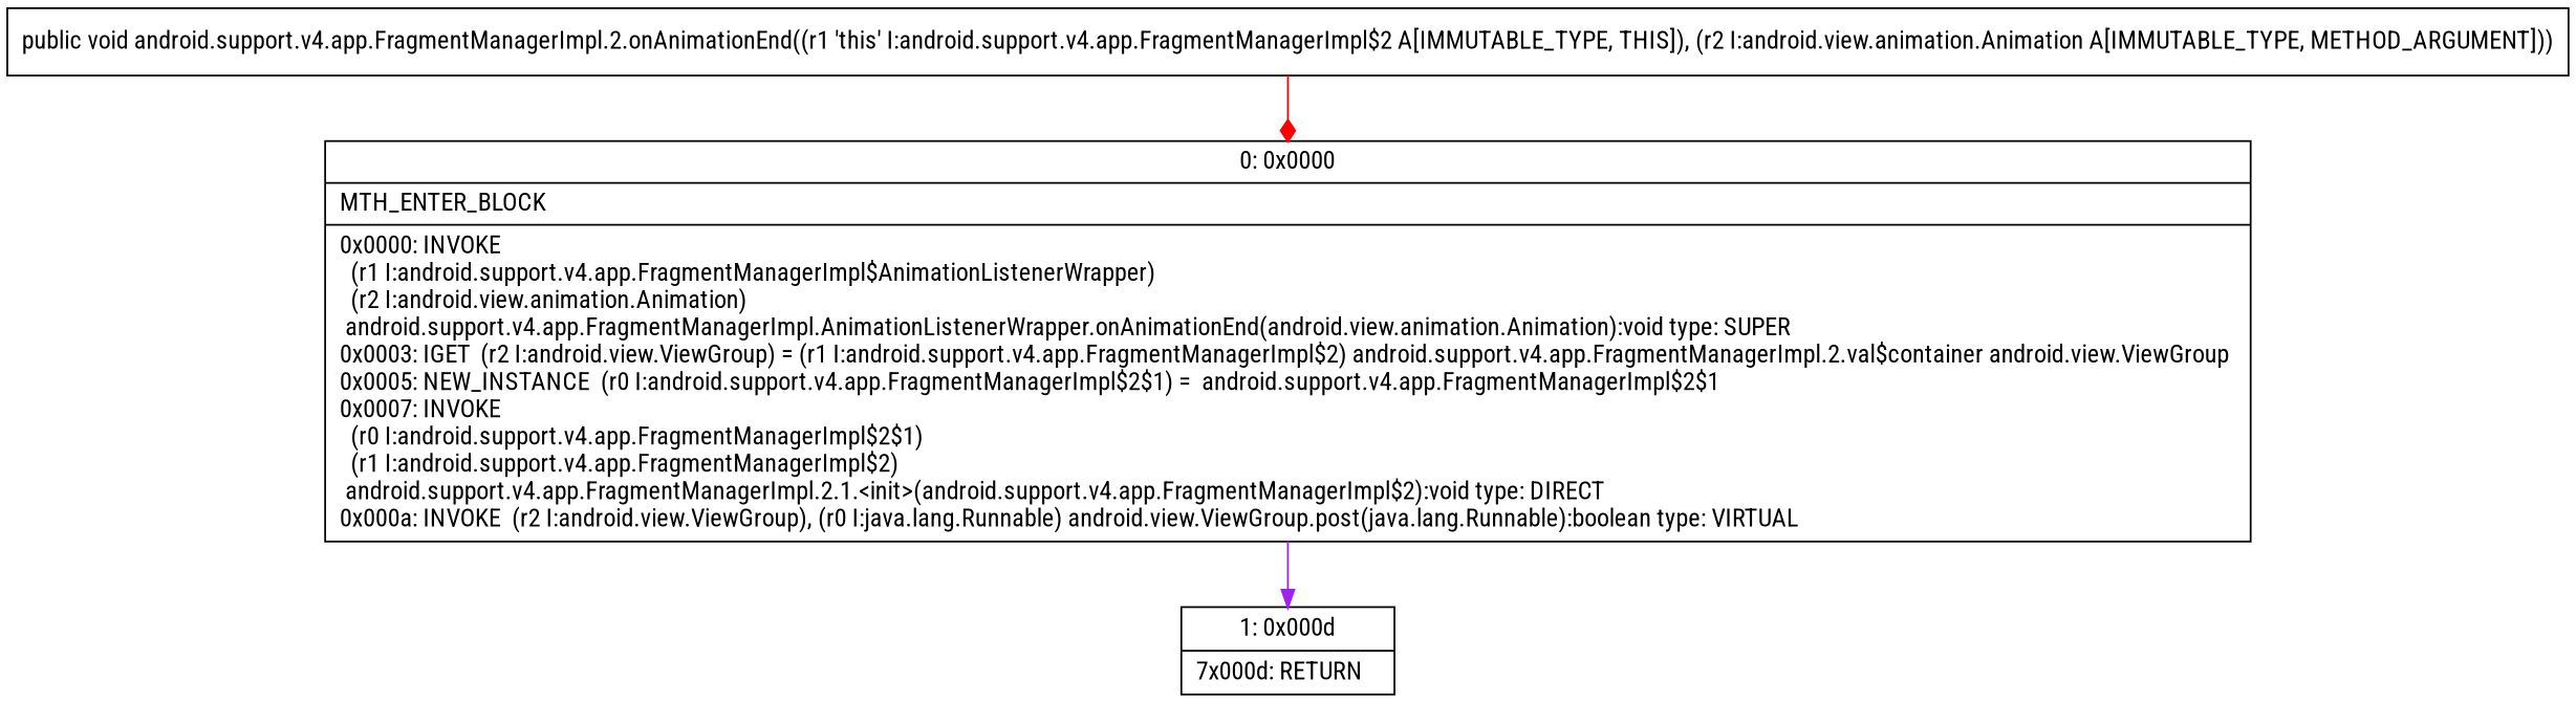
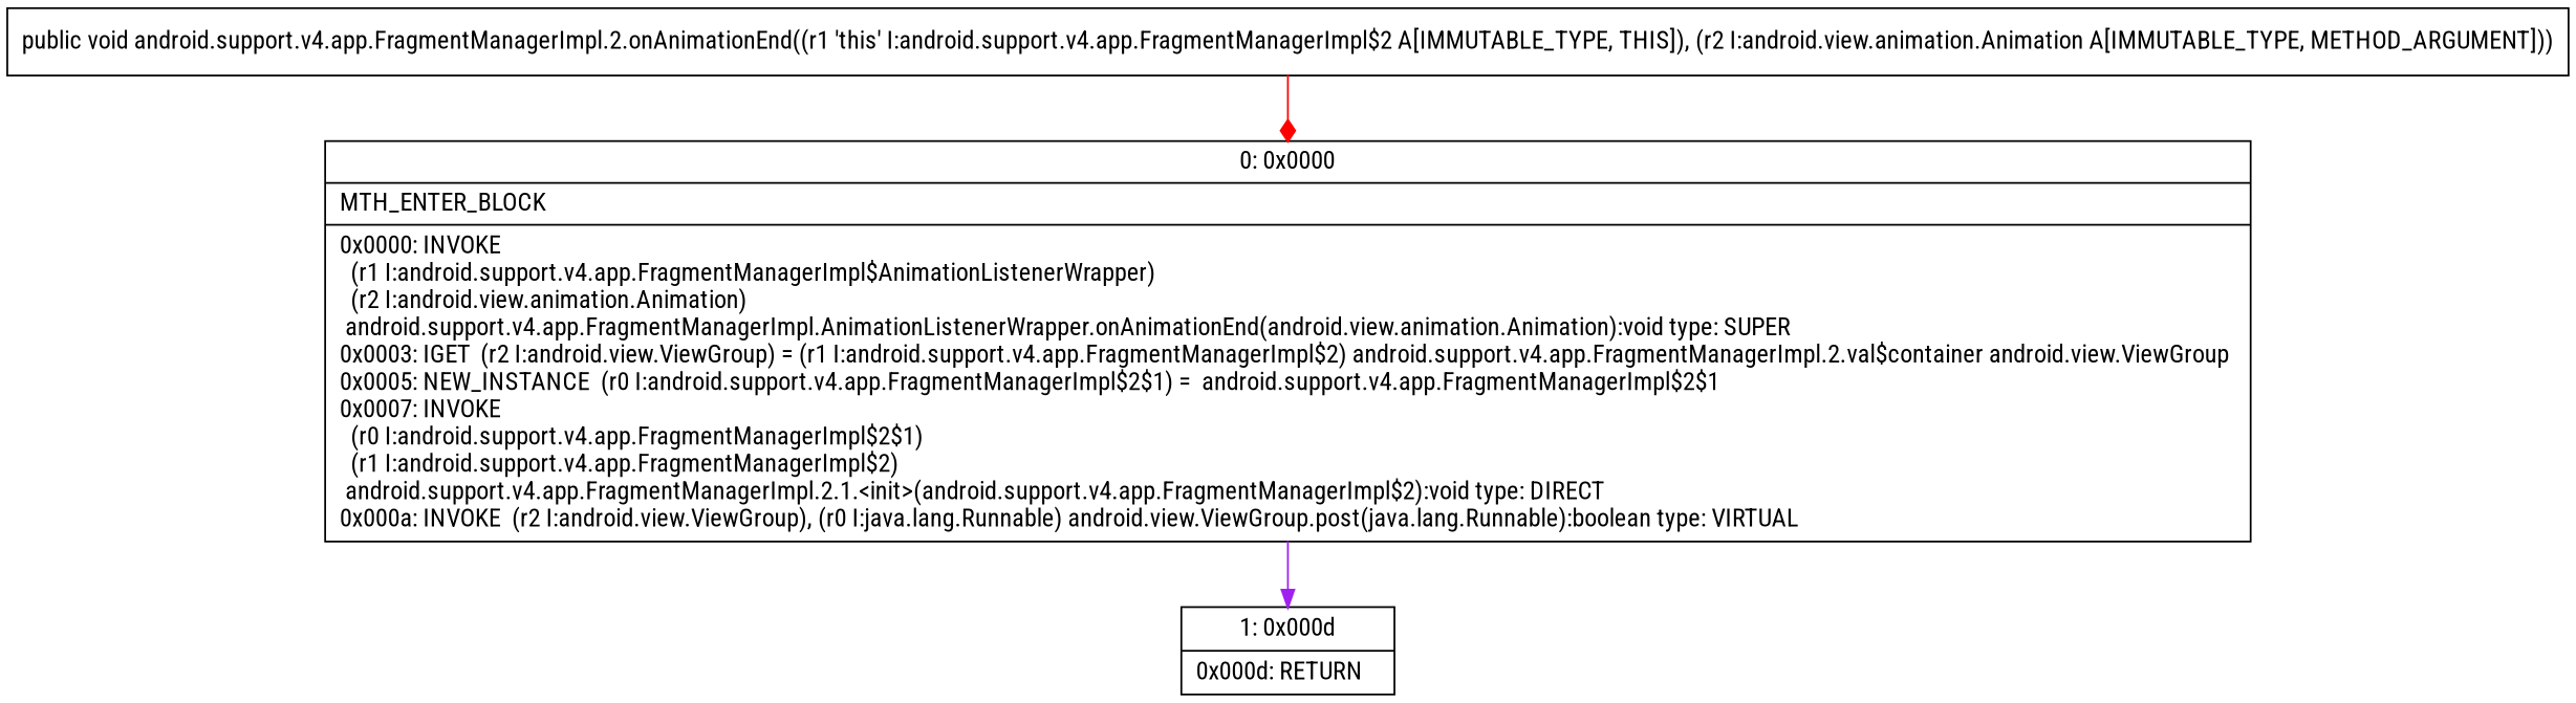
  digraph {
    fontname="Roboto Condensed"
    node [shape=record fontname="Roboto Condensed"]
    edge [fontname="Roboto Condensed"]
    n1 [label="{0\:\ 0x0000|MTH_ENTER_BLOCK\l|0x0000: INVOKE  \l  (r1 I:android.support.v4.app.FragmentManagerImpl$AnimationListenerWrapper)\l  (r2 I:android.view.animation.Animation)\l android.support.v4.app.FragmentManagerImpl.AnimationListenerWrapper.onAnimationEnd(android.view.animation.Animation):void type: SUPER \l0x0003: IGET  (r2 I:android.view.ViewGroup) = (r1 I:android.support.v4.app.FragmentManagerImpl$2) android.support.v4.app.FragmentManagerImpl.2.val$container android.view.ViewGroup \l0x0005: NEW_INSTANCE  (r0 I:android.support.v4.app.FragmentManagerImpl$2$1) =  android.support.v4.app.FragmentManagerImpl$2$1 \l0x0007: INVOKE  \l  (r0 I:android.support.v4.app.FragmentManagerImpl$2$1)\l  (r1 I:android.support.v4.app.FragmentManagerImpl$2)\l android.support.v4.app.FragmentManagerImpl.2.1.\<init\>(android.support.v4.app.FragmentManagerImpl$2):void type: DIRECT \l0x000a: INVOKE  (r2 I:android.view.ViewGroup), (r0 I:java.lang.Runnable) android.view.ViewGroup.post(java.lang.Runnable):boolean type: VIRTUAL \l}"]
-   n2 [label="{1\:\ 0x000d|7x000d: RETURN   \l}"]
+   n2 [label="{1\:\ 0x000d|0x000d: RETURN   \l}"]
    n3 [label="{public void android.support.v4.app.FragmentManagerImpl.2.onAnimationEnd((r1 'this' I:android.support.v4.app.FragmentManagerImpl$2 A[IMMUTABLE_TYPE, THIS]), (r2 I:android.view.animation.Animation A[IMMUTABLE_TYPE, METHOD_ARGUMENT])) }"]
    n1 -> n2 [color=purple arrowhead=normal]
    n3 -> n1 [color=red arrowhead=diamond]
  }
